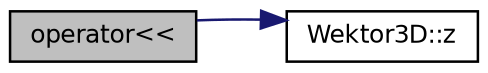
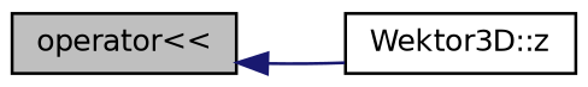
  digraph {
    rankdir=LR
    node [color=black fontname=Helvetica fontsize=10 shape=record style=filled]
    n1 [fillcolor=grey75 fontcolor=black height=0.2 label="operator\<\<" width=0.4]
    n2 [fillcolor=white height=0.2 label="Wektor3D::z" width=0.4]
-   n2 -> n1 [color=midnightblue dir=back fontname=Helvetica fontsize=10 labelfontname=Helvetica labelfontsize=10 style=solid]
+   n1 -> n2 [color=midnightblue dir=back fontname=Helvetica fontsize=10 labelfontname=Helvetica labelfontsize=10 style=solid]
  }
